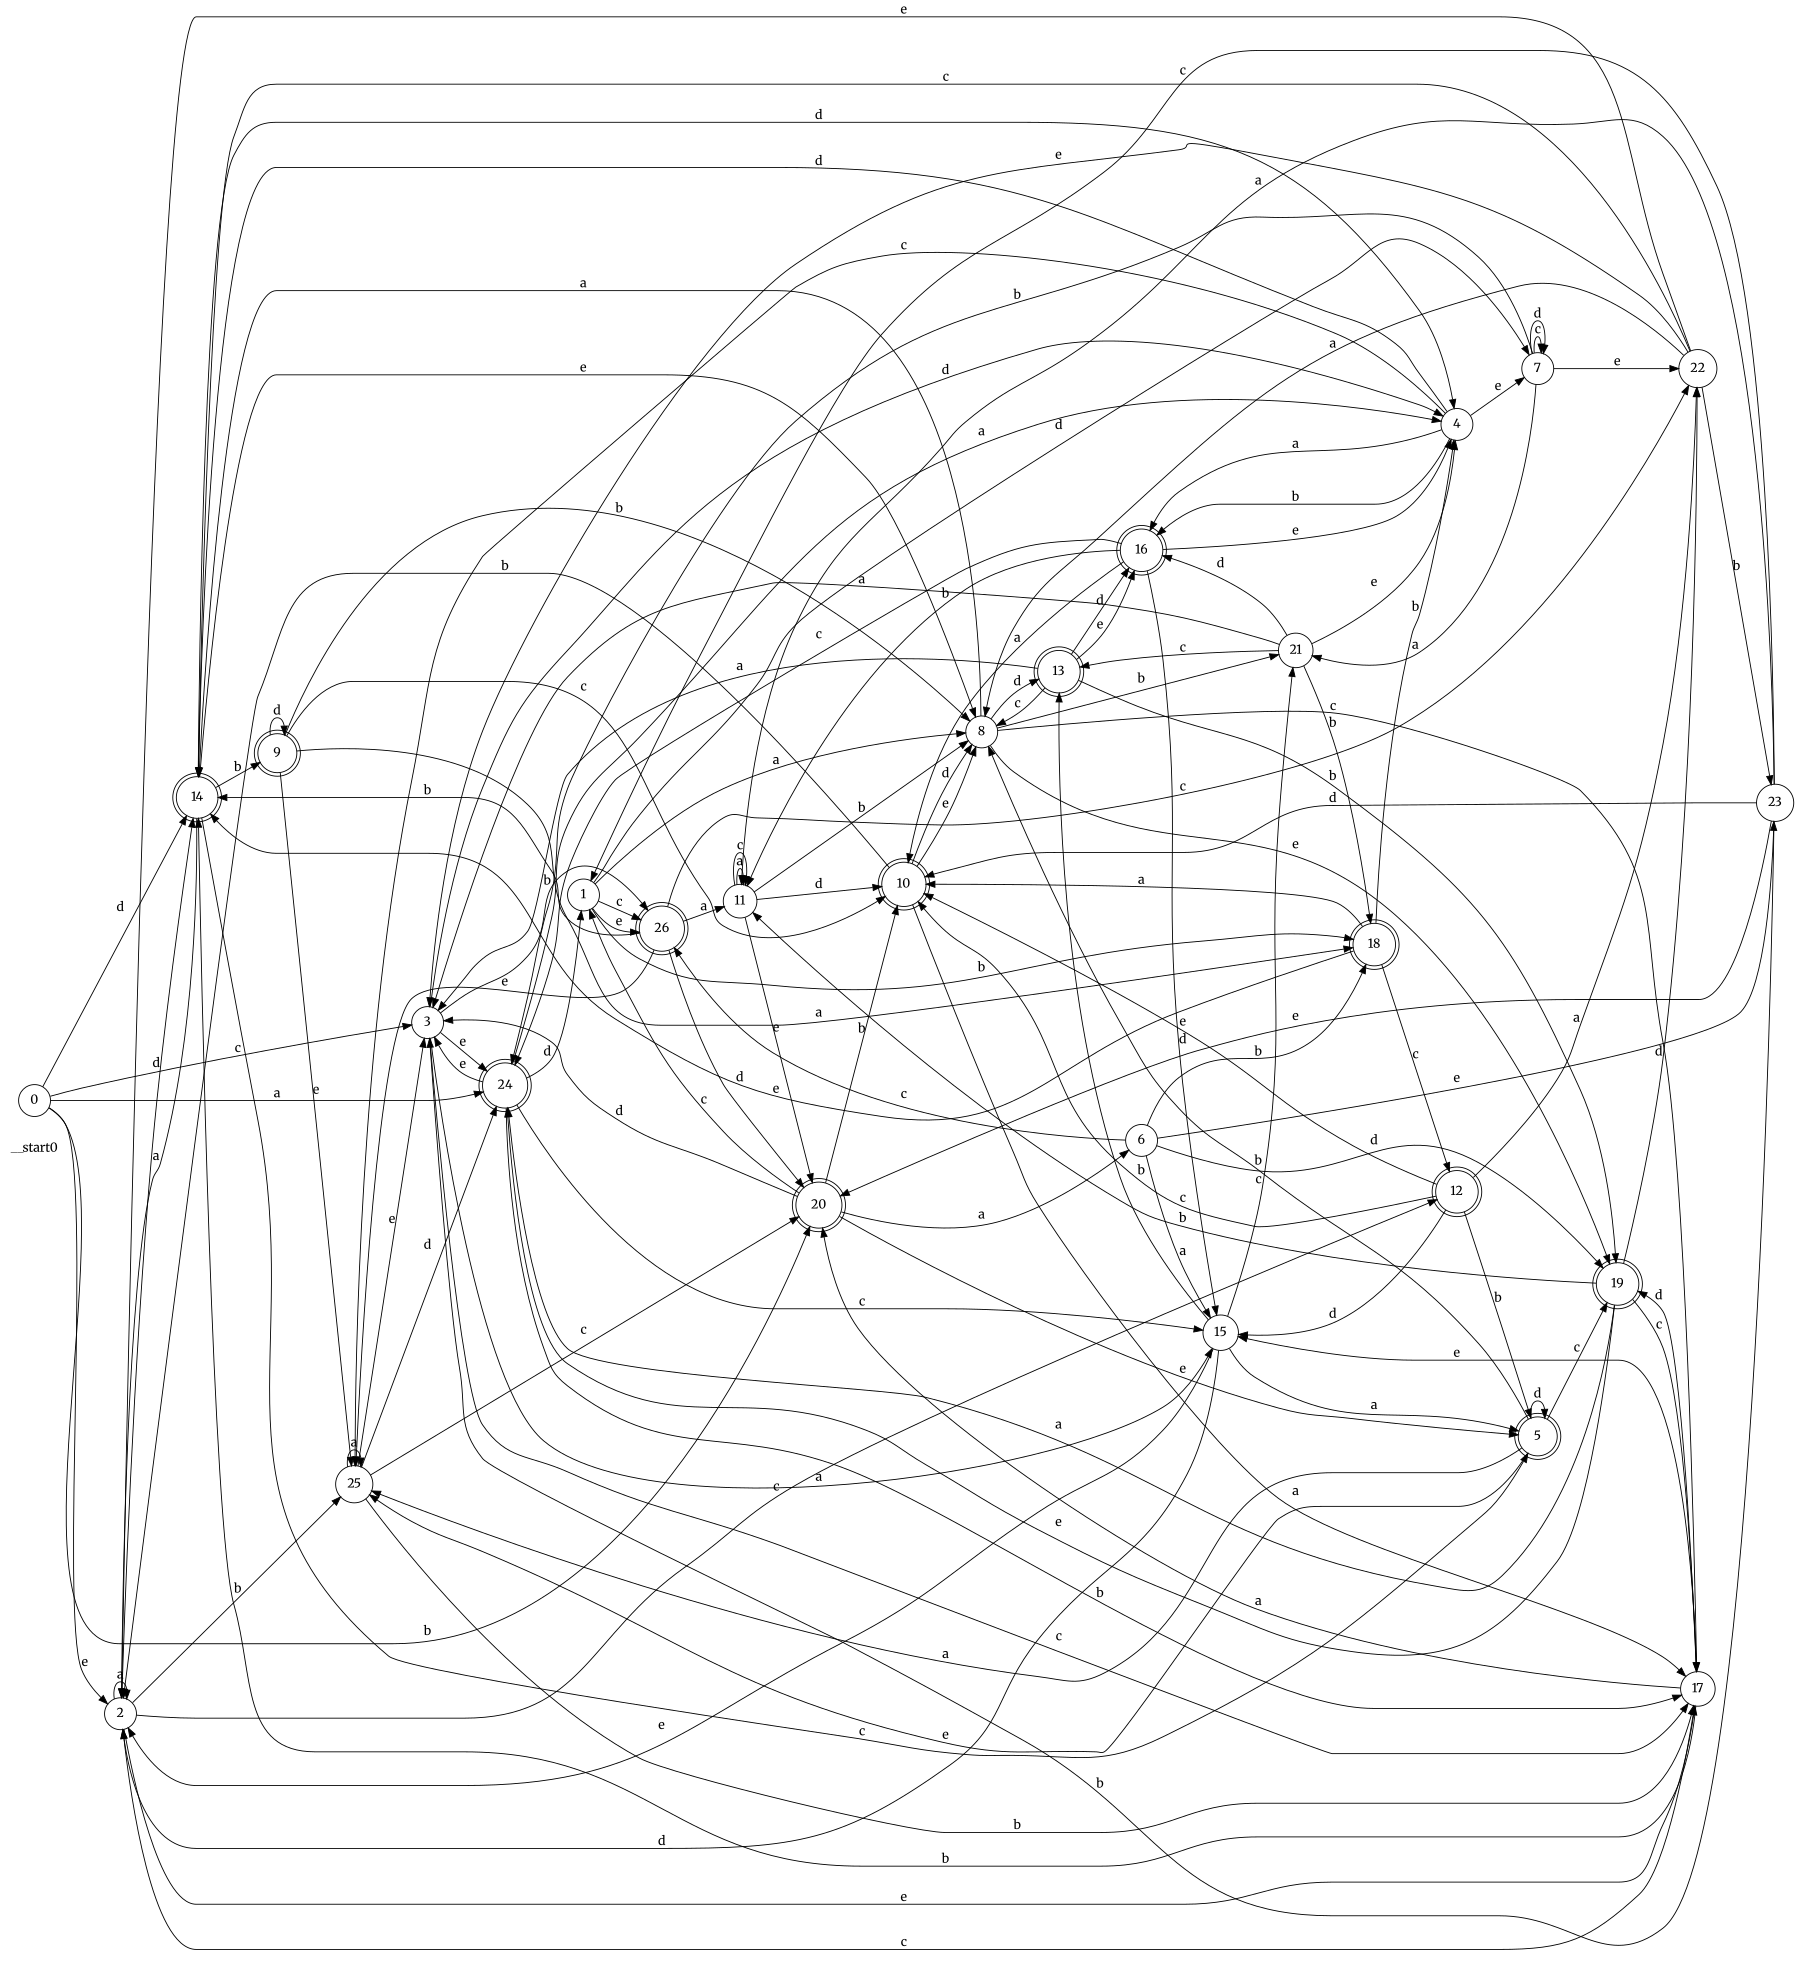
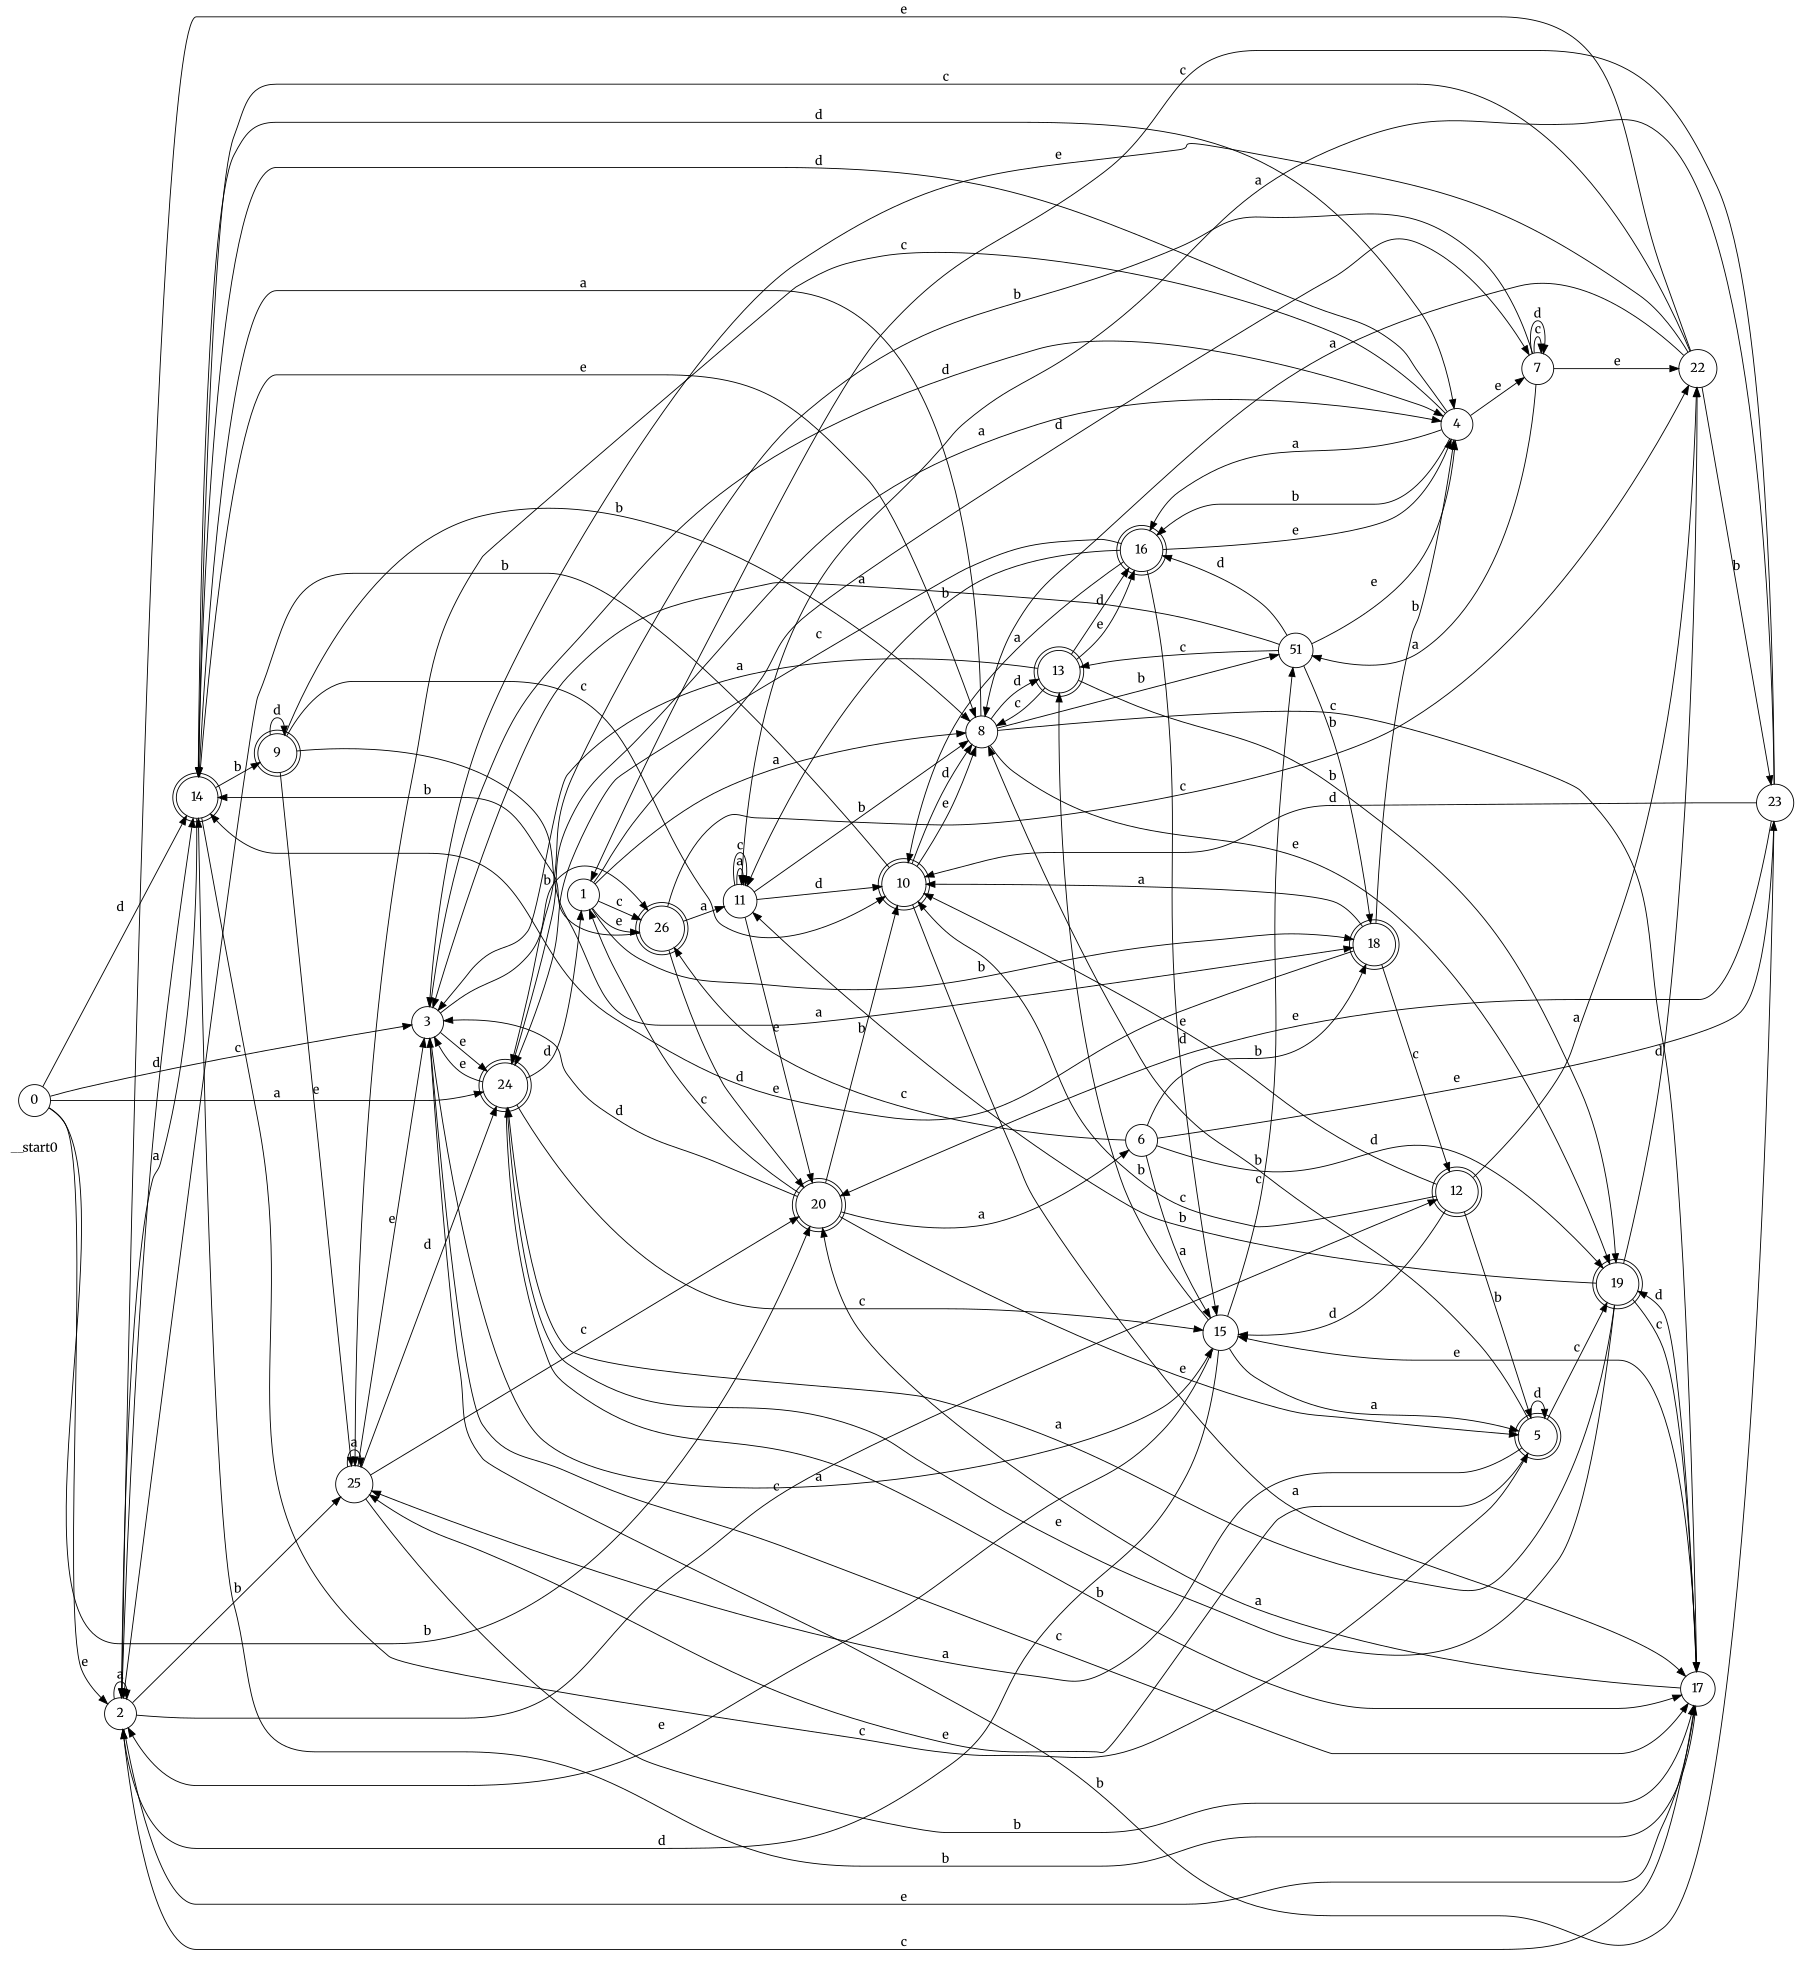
  digraph {
    fontname=Merriweather
    rankdir=LR
    node [fontname=Merriweather shape=circle color=black fillcolor=white style=filled]
    edge [fontname=Merriweather]
    __start0 [shape=none color="" fillcolor="" style=""]
    n2 [label=0]
    n3 [label=2]
    n4 [label=3]
    n5 [label=14 shape=doublecircle style="rounded,filled"]
    n6 [label=20 shape=doublecircle style="rounded,filled"]
    n7 [label=24 shape=doublecircle style="rounded,filled"]
    n8 [label=12 shape=doublecircle style="rounded,filled"]
    n9 [label=17]
    n10 [label=25]
    n11 [label=26 shape=doublecircle style="rounded,filled"]
    n12 [label=4]
    n13 [label=15]
    n14 [label=8]
    n15 [label=5 shape=doublecircle style="rounded,filled"]
    n16 [label=9 shape=doublecircle style="rounded,filled"]
    n17 [label=1]
    n18 [label=6]
    n19 [label=10 shape=doublecircle style="rounded,filled"]
    n20 [label=7]
    n21 [label=18 shape=doublecircle style="rounded,filled"]
-   n22 [label=21]
+   n22 [label=51]
    n23 [label=22]
    n24 [label=19 shape=doublecircle style="rounded,filled"]
    n25 [label=13 shape=doublecircle style="rounded,filled"]
    n26 [label=11]
    n27 [label=16 shape=doublecircle style="rounded,filled"]
    n28 [label=23]
    n2 -> n3 [label=e]
    n2 -> n4 [label=c]
    n2 -> n5 [label=d]
    n2 -> n6 [label=b]
    n2 -> n7 [label=a]
    n3 -> n3 [label=a]
    n3 -> n5 [label=d]
    n3 -> n8 [label=c]
    n3 -> n9 [label=e]
    n3 -> n10 [label=b]
    n4 -> n7 [label=e]
    n4 -> n9 [label=c]
    n4 -> n11 [label=b]
    n4 -> n12 [label=d]
    n4 -> n13 [label=a]
    n5 -> n3 [label=a]
    n5 -> n12 [label=d]
    n5 -> n14 [label=e]
    n5 -> n15 [label=c]
    n5 -> n16 [label=b]
    n6 -> n4 [label=d]
    n6 -> n15 [label=e]
    n6 -> n17 [label=c]
    n6 -> n18 [label=a]
    n6 -> n19 [label=b]
    n7 -> n4 [label=e]
    n7 -> n9 [label=b]
    n7 -> n12 [label=a]
    n7 -> n13 [label=c]
    n7 -> n17 [label=d]
    n8 -> n13 [label=d]
    n8 -> n15 [label=b]
    n8 -> n19 [label=c]
    n8 -> n19 [label=e]
    n8 -> n23 [label=a]
    n9 -> n3 [label=c]
    n9 -> n5 [label=b]
    n9 -> n6 [label=a]
    n9 -> n13 [label=e]
    n9 -> n24 [label=d]
    n10 -> n4 [label=e]
    n10 -> n6 [label=c]
    n10 -> n7 [label=d]
    n10 -> n9 [label=b]
    n10 -> n10 [label=a]
    n11 -> n5 [label=b]
    n11 -> n6 [label=d]
-   n11 -> n10 [label=e]
    n11 -> n23 [label=c]
    n11 -> n26 [label=a]
    n12 -> n5 [label=d]
    n12 -> n10 [label=c]
    n12 -> n20 [label=e]
    n12 -> n27 [label=a]
    n12 -> n27 [label=b]
    n13 -> n3 [label=d]
    n13 -> n3 [label=e]
    n13 -> n15 [label=a]
    n13 -> n22 [label=c]
    n13 -> n25 [label=b]
    n14 -> n5 [label=a]
    n14 -> n9 [label=c]
    n14 -> n22 [label=b]
    n14 -> n24 [label=e]
    n14 -> n25 [label=d]
    n15 -> n10 [label=a]
    n15 -> n10 [label=e]
    n15 -> n14 [label=b]
    n15 -> n15 [label=d]
    n15 -> n24 [label=c]
    n16 -> n10 [label=e]
    n16 -> n14 [label=b]
    n16 -> n16 [label=d]
    n16 -> n19 [label=c]
    n16 -> n21 [label=a]
    n17 -> n11 [label=c]
    n17 -> n11 [label=e]
    n17 -> n14 [label=a]
    n17 -> n20 [label=d]
    n17 -> n21 [label=b]
    n18 -> n11 [label=c]
    n18 -> n13 [label=a]
    n18 -> n21 [label=b]
    n18 -> n24 [label=d]
    n18 -> n28 [label=e]
    n19 -> n3 [label=b]
    n19 -> n9 [label=a]
    n19 -> n14 [label=d]
    n19 -> n14 [label=e]
    n20 -> n7 [label=b]
    n20 -> n20 [label=c]
    n20 -> n20 [label=d]
    n20 -> n22 [label=a]
    n20 -> n23 [label=e]
    n21 -> n5 [label=e]
    n21 -> n8 [label=c]
    n21 -> n12 [label=b]
    n21 -> n19 [label=a]
    n22 -> n4 [label=a]
    n22 -> n12 [label=e]
    n22 -> n21 [label=b]
    n22 -> n25 [label=c]
    n22 -> n27 [label=d]
    n23 -> n3 [label=e]
    n23 -> n4 [label=e]
    n23 -> n5 [label=c]
    n23 -> n14 [label=a]
    n23 -> n28 [label=b]
    n24 -> n7 [label=a]
    n24 -> n7 [label=e]
    n24 -> n9 [label=c]
    n24 -> n23 [label=d]
    n24 -> n26 [label=b]
    n25 -> n4 [label=a]
    n25 -> n14 [label=c]
    n25 -> n24 [label=b]
    n25 -> n27 [label=d]
    n25 -> n27 [label=e]
    n26 -> n6 [label=e]
    n26 -> n14 [label=b]
    n26 -> n19 [label=d]
    n26 -> n26 [label=a]
    n26 -> n26 [label=c]
    n27 -> n7 [label=c]
    n27 -> n12 [label=e]
    n27 -> n13 [label=d]
    n27 -> n19 [label=a]
    n27 -> n26 [label=b]
    n28 -> n4 [label=b]
    n28 -> n6 [label=e]
    n28 -> n17 [label=c]
    n28 -> n19 [label=d]
    n28 -> n26 [label=a]
  }
